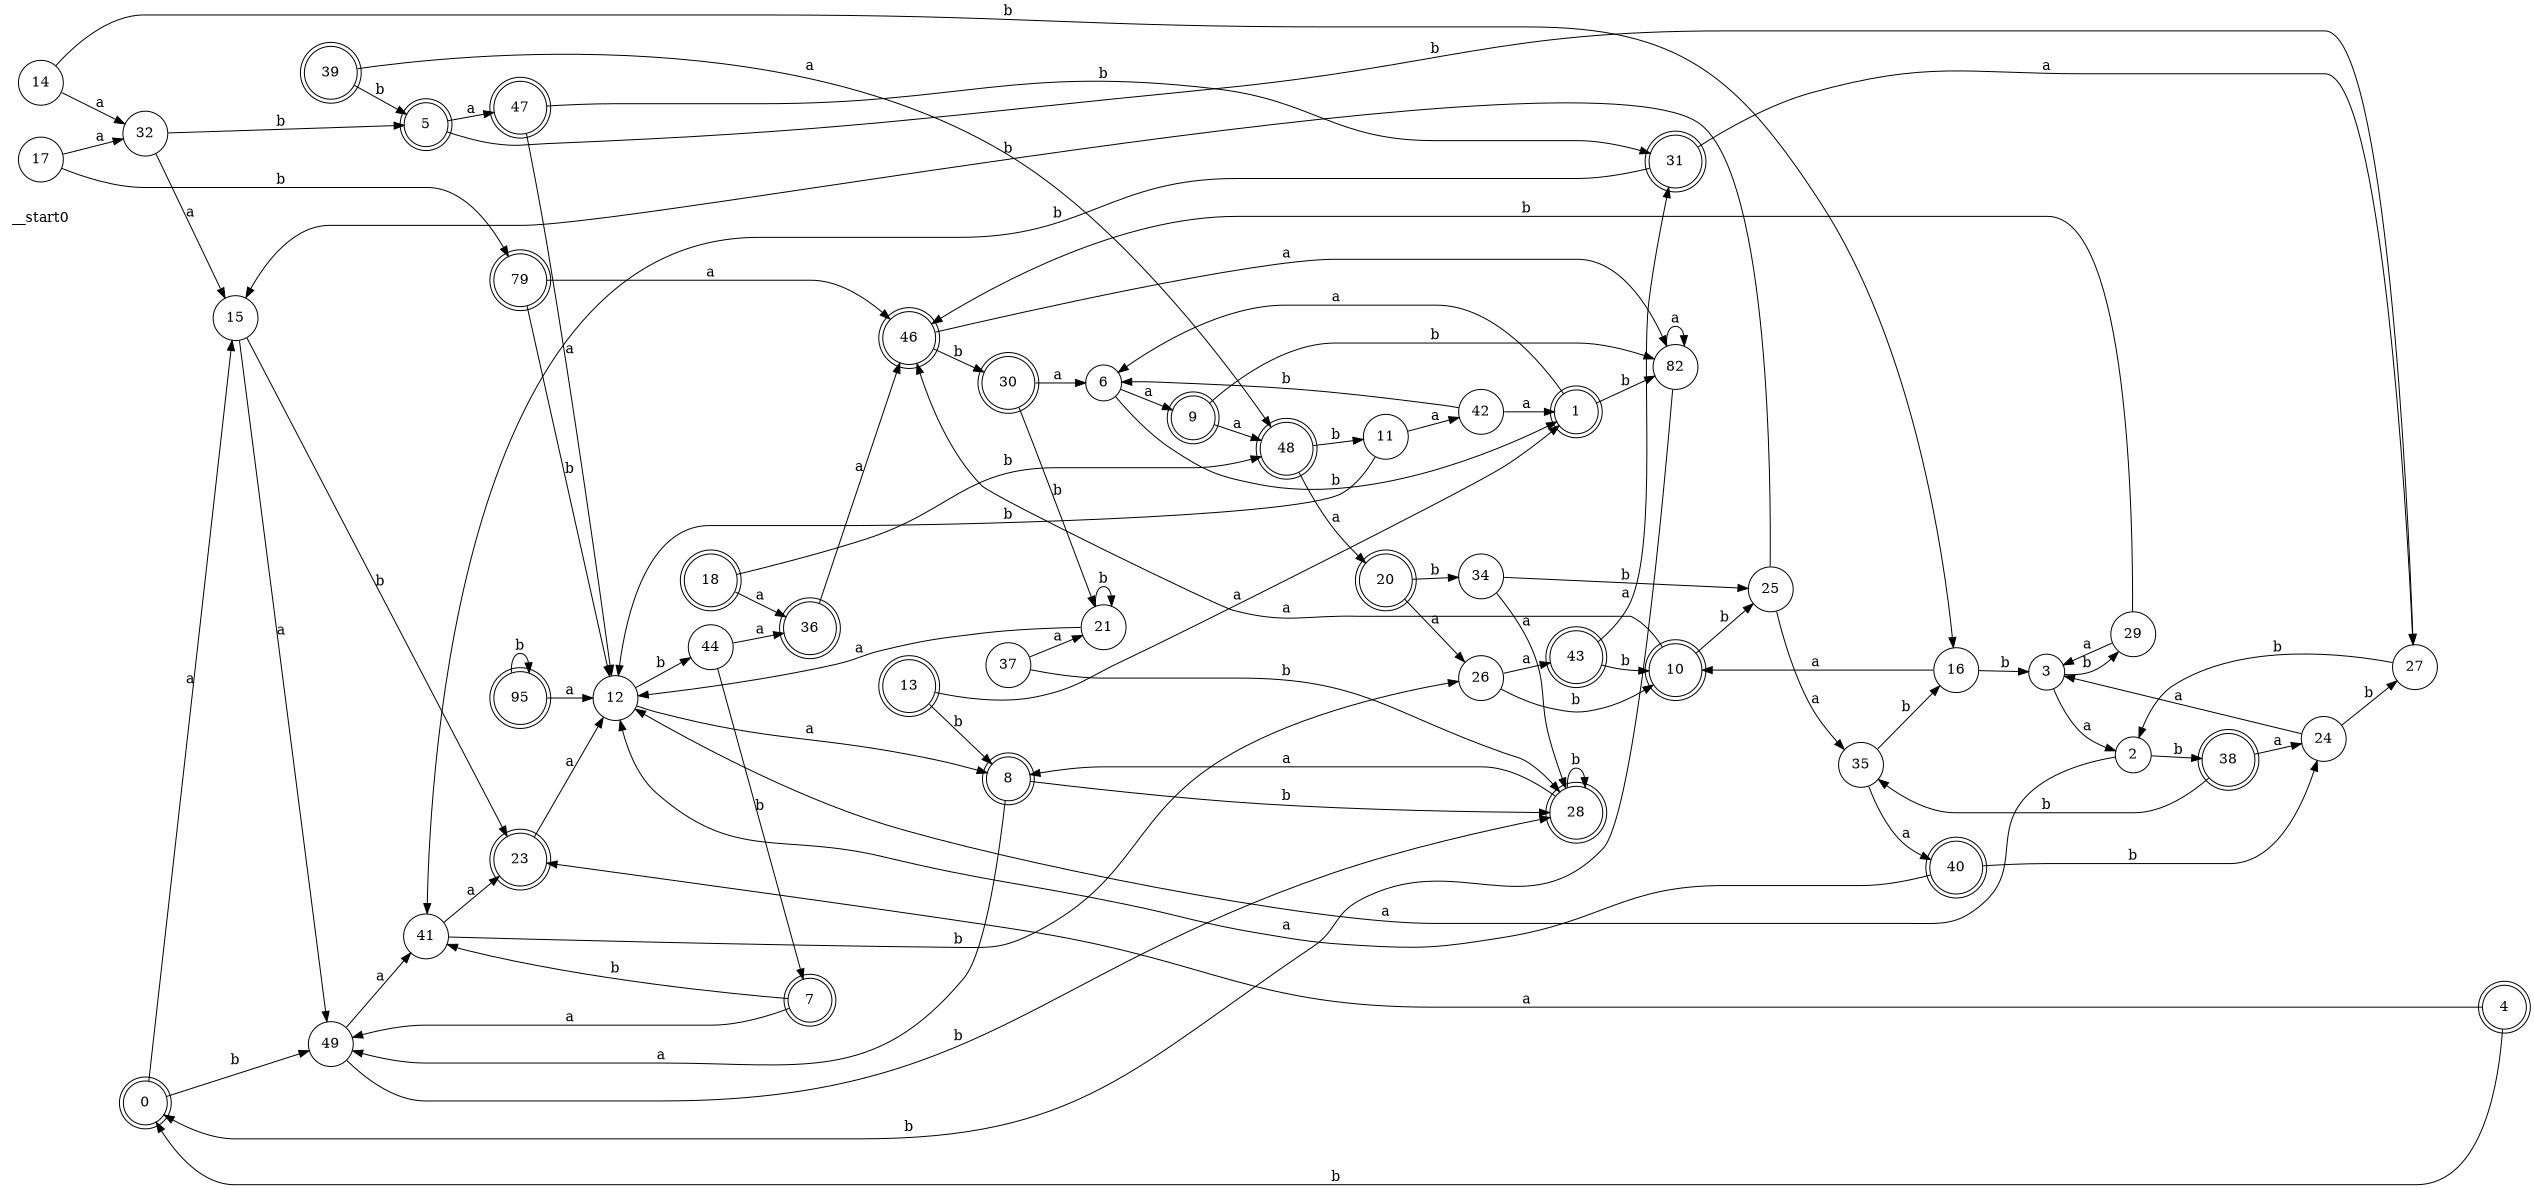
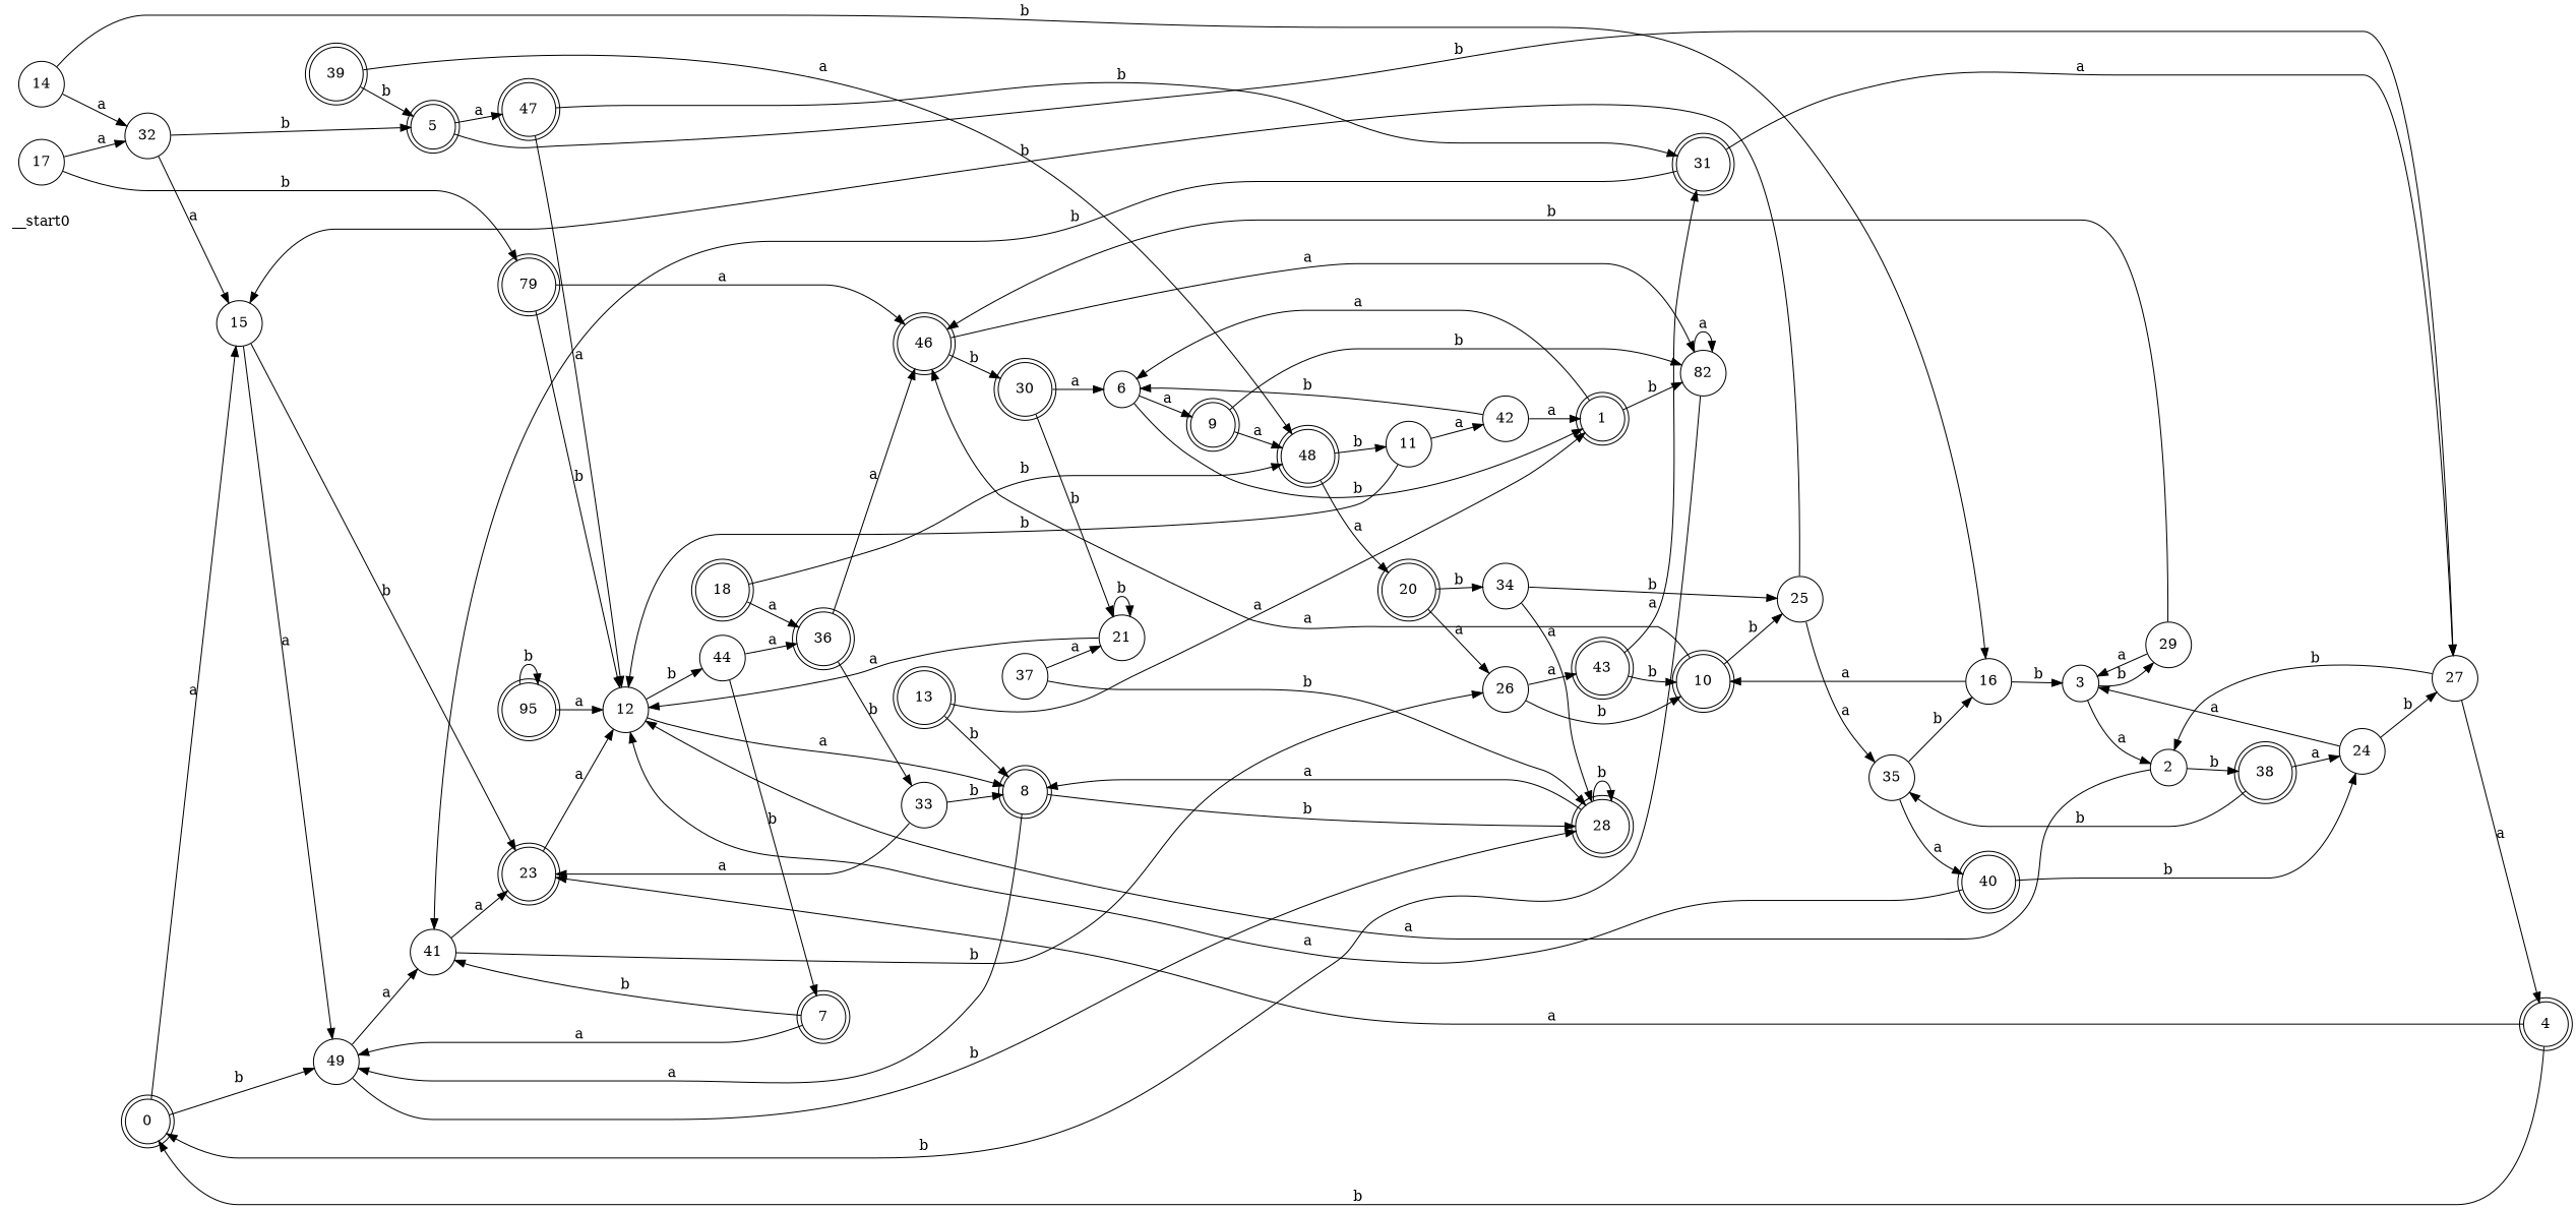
  digraph {
    rankdir=LR
    node [shape=doublecircle color=black fillcolor=white style="rounded,filled"]
    __start0 [shape=none color="" fillcolor="" style=""]
    n2 [label=0]
    n3 [label=15 shape=circle style=filled]
    n4 [label=49 shape=circle style=filled]
    n5 [label=23]
    n6 [label=41 shape=circle style=filled]
    n7 [label=28]
    n8 [label=1]
    n9 [label=6 shape=circle style=filled]
    n10 [label=82 shape=circle style=filled]
    n11 [label=9]
    n12 [label=2 shape=circle style=filled]
    n13 [label=12 shape=circle style=filled]
    n14 [label=38]
    n15 [label=8]
    n16 [label=44 shape=circle style=filled]
    n17 [label=24 shape=circle style=filled]
    n18 [label=35 shape=circle style=filled]
    n19 [label=3 shape=circle style=filled]
    n20 [label=29 shape=circle style=filled]
    n21 [label=46]
    n22 [label=4]
    n23 [label=5]
    n24 [label=27 shape=circle style=filled]
    n25 [label=47]
    n26 [label=31]
    n27 [label=48]
    n28 [label=7]
    n29 [label=26 shape=circle style=filled]
    n30 [label=11 shape=circle style=filled]
    n31 [label=20]
    n32 [label=10]
    n33 [label=25 shape=circle style=filled]
    n34 [label=30]
    n35 [label=42 shape=circle style=filled]
    n36 [label=36]
    n37 [label=13]
    n38 [label=14 shape=circle style=filled]
    n39 [label=16 shape=circle style=filled]
    n40 [label=32 shape=circle style=filled]
    n41 [label=17 shape=circle style=filled]
    n42 [label=79]
    n43 [label=18]
+   n44 [label=33 shape=circle style=filled]
    n45 [label=34 shape=circle style=filled]
    n46 [label=43]
    n47 [label=21 shape=circle style=filled]
    n48 [label=40]
    n49 [label=37 shape=circle style=filled]
    n50 [label=39]
    n51 [label=95]
    n2 -> n3 [label=a]
    n2 -> n4 [label=b]
    n3 -> n4 [label=a]
    n3 -> n5 [label=b]
    n4 -> n6 [label=a]
    n4 -> n7 [label=b]
    n5 -> n13 [label=a]
    n6 -> n5 [label=a]
    n6 -> n29 [label=b]
    n7 -> n7 [label=b]
    n7 -> n15 [label=a]
    n8 -> n9 [label=a]
    n8 -> n10 [label=b]
    n9 -> n8 [label=b]
    n9 -> n11 [label=a]
    n10 -> n2 [label=b]
    n10 -> n10 [label=a]
    n11 -> n10 [label=b]
    n11 -> n27 [label=a]
    n12 -> n13 [label=a]
    n12 -> n14 [label=b]
    n13 -> n15 [label=a]
    n13 -> n16 [label=b]
    n14 -> n17 [label=a]
    n14 -> n18 [label=b]
    n15 -> n4 [label=a]
    n15 -> n7 [label=b]
    n16 -> n28 [label=b]
    n16 -> n36 [label=a]
    n17 -> n19 [label=a]
    n17 -> n24 [label=b]
    n18 -> n39 [label=b]
    n18 -> n48 [label=a]
    n19 -> n12 [label=a]
    n19 -> n20 [label=b]
    n20 -> n19 [label=a]
    n20 -> n21 [label=b]
    n21 -> n10 [label=a]
    n21 -> n34 [label=b]
    n22 -> n2 [label=b]
    n22 -> n5 [label=a]
    n23 -> n24 [label=b]
    n23 -> n25 [label=a]
    n24 -> n12 [label=b]
+   n24 -> n22 [label=a]
    n25 -> n13 [label=a]
    n25 -> n26 [label=b]
    n26 -> n6 [label=b]
    n26 -> n24 [label=a]
    n27 -> n30 [label=b]
    n27 -> n31 [label=a]
    n28 -> n4 [label=a]
    n28 -> n6 [label=b]
    n29 -> n32 [label=b]
    n29 -> n46 [label=a]
    n30 -> n13 [label=b]
    n30 -> n35 [label=a]
    n31 -> n29 [label=a]
    n31 -> n45 [label=b]
    n32 -> n21 [label=a]
    n32 -> n33 [label=b]
    n33 -> n3 [label=b]
    n33 -> n18 [label=a]
    n34 -> n9 [label=a]
    n34 -> n47 [label=b]
    n35 -> n8 [label=a]
    n35 -> n9 [label=b]
    n36 -> n21 [label=a]
+   n36 -> n44 [label=b]
    n37 -> n8 [label=a]
    n37 -> n15 [label=b]
    n38 -> n39 [label=b]
    n38 -> n40 [label=a]
    n39 -> n19 [label=b]
    n39 -> n32 [label=a]
    n40 -> n3 [label=a]
    n40 -> n23 [label=b]
    n41 -> n40 [label=a]
    n41 -> n42 [label=b]
    n42 -> n13 [label=b]
    n42 -> n21 [label=a]
    n43 -> n27 [label=b]
    n43 -> n36 [label=a]
+   n44 -> n5 [label=a]
+   n44 -> n15 [label=b]
    n45 -> n7 [label=a]
    n45 -> n33 [label=b]
    n46 -> n26 [label=a]
    n46 -> n32 [label=b]
    n47 -> n13 [label=a]
    n47 -> n47 [label=b]
    n48 -> n13 [label=a]
    n48 -> n17 [label=b]
    n49 -> n7 [label=b]
    n49 -> n47 [label=a]
    n50 -> n23 [label=b]
    n50 -> n27 [label=a]
    n51 -> n13 [label=a]
    n51 -> n51 [label=b]
  }
